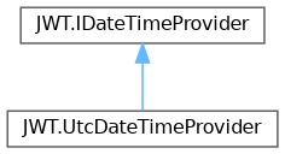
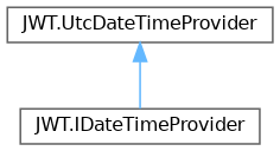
  digraph {
    rankdir=TB
    node [color=grey40 fillcolor=white fontname=Helvetica fontsize=10 shape=box style=filled]
    n1 [height=0.2 label="JWT.IDateTimeProvider" width=0.4]
    n2 [height=0.2 label="JWT.UtcDateTimeProvider" width=0.4]
-   n1 -> n2 [color=steelblue1 dir=back fontname=Helvetica fontsize=10 labelfontname=Helvetica labelfontsize=10 style=solid]
+   n2 -> n1 [color=steelblue1 dir=back fontname=Helvetica fontsize=10 labelfontname=Helvetica labelfontsize=10 style=solid]
  }
